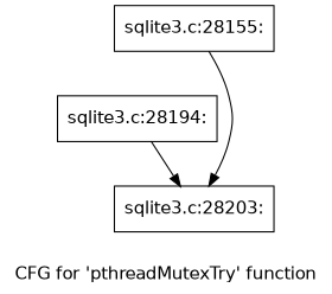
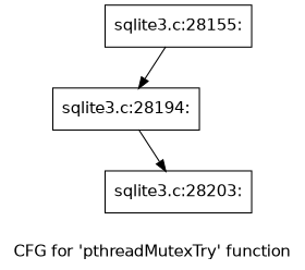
  digraph {
    fontname="DejaVu Sans"
    label="CFG for 'pthreadMutexTry' function"
    node [fontname="DejaVu Sans" shape=record]
    edge [fontname="DejaVu Sans"]
    n1 [label="{sqlite3.c:28155:}"]
    n2 [label="{sqlite3.c:28194:}"]
    n3 [label="{sqlite3.c:28203:}"]
-   n1 -> n3
+   n1 -> n2
    n2 -> n3
  }
